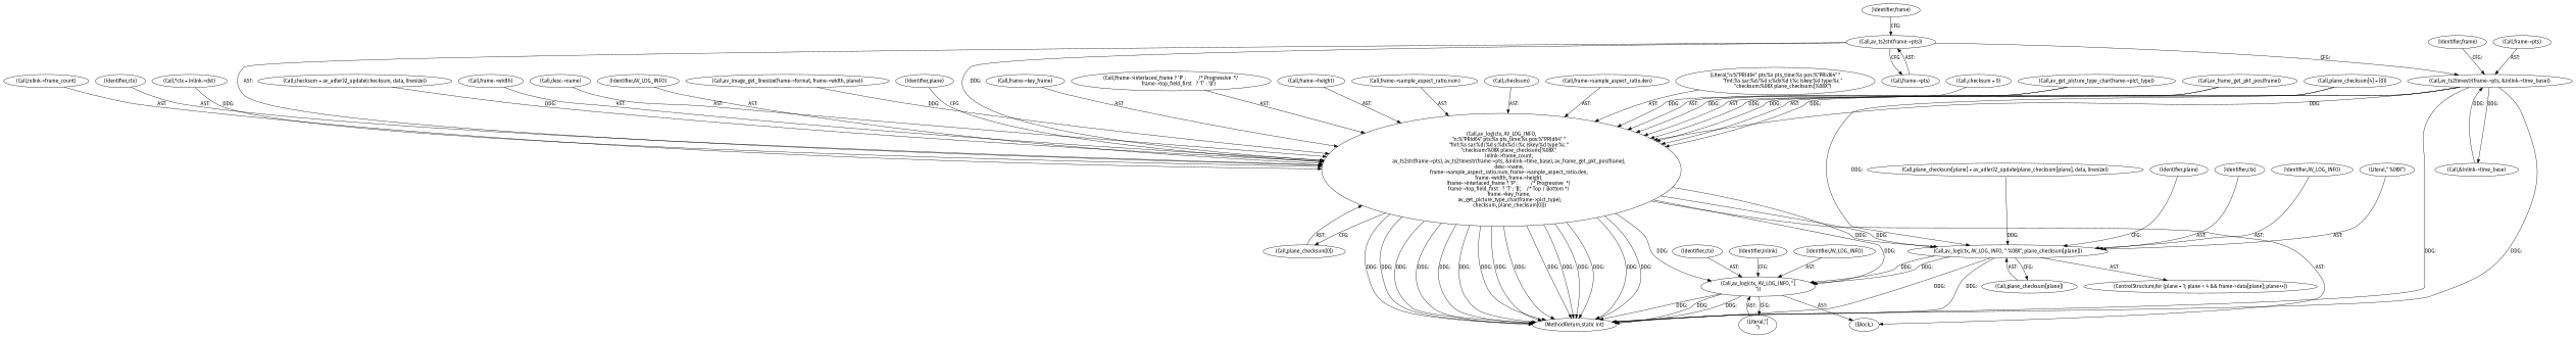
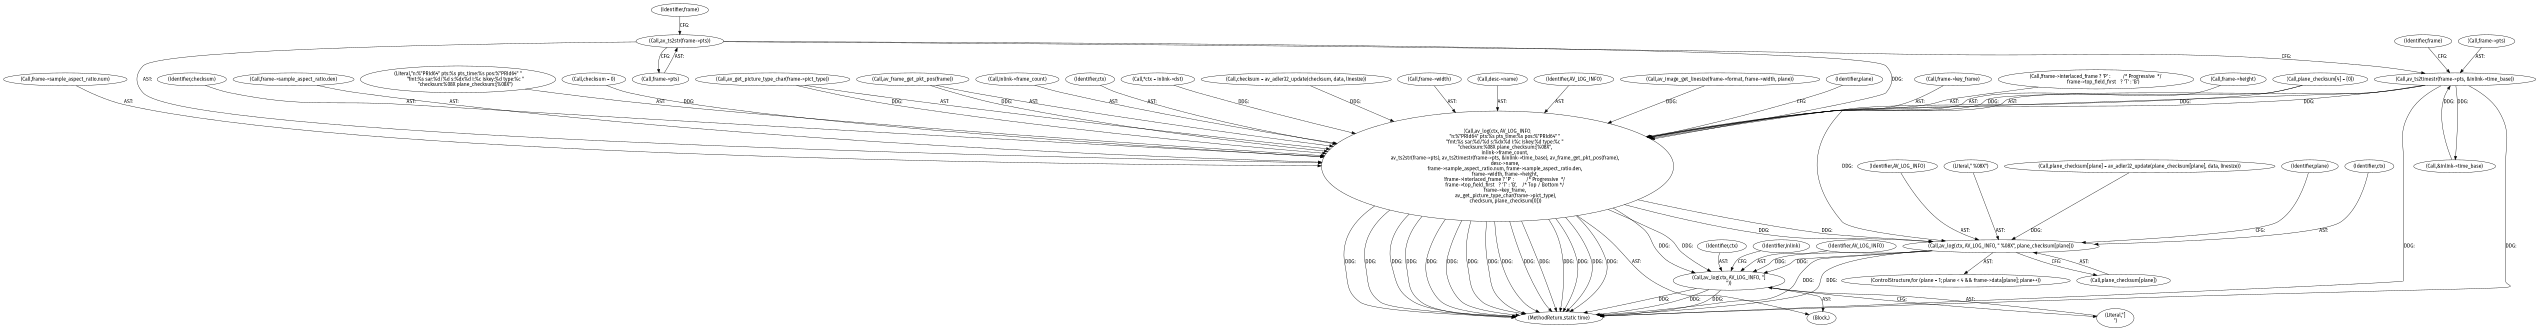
  digraph {
    fontname="Fira Sans"
    node [fontname="Fira Sans"]
    edge [fontname="Fira Sans"]
    n1 [label="(Call,av_ts2str(frame->pts))"]
    n2 [label="(Call,av_log(ctx, AV_LOG_INFO,\n           \"n:%\"PRId64\" pts:%s pts_time:%s pos:%\"PRId64\" \"\n           \"fmt:%s sar:%d/%d s:%dx%d i:%c iskey:%d type:%c \"\n           \"checksum:%08X plane_checksum:[%08X\",\n           inlink->frame_count,\n           av_ts2str(frame->pts), av_ts2timestr(frame->pts, &inlink->time_base), av_frame_get_pkt_pos(frame),\n           desc->name,\n           frame->sample_aspect_ratio.num, frame->sample_aspect_ratio.den,\n           frame->width, frame->height,\n           !frame->interlaced_frame ? 'P' :         /* Progressive  */\n           frame->top_field_first   ? 'T' : 'B',    /* Top / Bottom */\n           frame->key_frame,\n            av_get_picture_type_char(frame->pict_type),\n            checksum, plane_checksum[0]))"]
    n3 [label="(Call,av_ts2timestr(frame->pts, &inlink->time_base))"]
    n4 [label="(Call,frame->pts)"]
    n5 [label="(Call,av_log(ctx, AV_LOG_INFO, \" %08X\", plane_checksum[plane]))"]
    n6 [label="(Call,av_log(ctx, AV_LOG_INFO, \"]\n\"))"]
-   n7 [label="(MethodReturn,static int)"]
-   n8 [label="(Call,plane_checksum[0])"]
+   n7 [label="(MethodReturn,static time)"]
    n9 [label="(Block,)"]
    n10 [label="(Call,&inlink->time_base)"]
    n11 [label="(Call,plane_checksum[plane])"]
    n12 [label="(ControlStructure,for (plane = 1; plane < 4 && frame->data[plane]; plane++))"]
    n13 [label="(Literal,\"]\n\")"]
    n14 [label="(Identifier,AV_LOG_INFO)"]
    n15 [label="(Identifier,frame)"]
    n16 [label="(Call,frame->key_frame)"]
    n17 [label="(Literal,\" %08X\")"]
    n18 [label="(Call,plane_checksum[plane] = av_adler32_update(plane_checksum[plane], data, linesize))"]
    n19 [label="(Call,!frame->interlaced_frame ? 'P' :         /* Progressive  */\n           frame->top_field_first   ? 'T' : 'B')"]
    n20 [label="(Call,frame->height)"]
    n21 [label="(Call,frame->sample_aspect_ratio.num)"]
    n22 [label="(Call,plane_checksum[4] = {0})"]
-   n23 [label="(Call,checksum)"]
+   n23 [label="(Identifier,checksum)"]
    n24 [label="(Identifier,frame)"]
    n25 [label="(Call,frame->sample_aspect_ratio.den)"]
    n26 [label="(Literal,\"n:%\"PRId64\" pts:%s pts_time:%s pos:%\"PRId64\" \"\n           \"fmt:%s sar:%d/%d s:%dx%d i:%c iskey:%d type:%c \"\n           \"checksum:%08X plane_checksum:[%08X\")"]
    n27 [label="(Call,checksum = 0)"]
    n28 [label="(Identifier,plane)"]
    n29 [label="(Identifier,ctx)"]
    n30 [label="(Call,av_get_picture_type_char(frame->pict_type))"]
    n31 [label="(Call,av_frame_get_pkt_pos(frame))"]
    n32 [label="(Call,inlink->frame_count)"]
    n33 [label="(Call,frame->pts)"]
    n34 [label="(Identifier,ctx)"]
    n35 [label="(Identifier,ctx)"]
    n36 [label="(Call,*ctx = inlink->dst)"]
    n37 [label="(Call,checksum = av_adler32_update(checksum, data, linesize))"]
    n38 [label="(Call,frame->width)"]
    n39 [label="(Identifier,inlink)"]
    n40 [label="(Call,desc->name)"]
    n41 [label="(Identifier,AV_LOG_INFO)"]
    n42 [label="(Identifier,AV_LOG_INFO)"]
    n43 [label="(Call,av_image_get_linesize(frame->format, frame->width, plane))"]
    n44 [label="(Identifier,plane)"]
    n1 -> n2 [label="AST: "]
    n1 -> n2 [label="DDG: "]
    n1 -> n3 [label="CFG: "]
    n1 -> n4 [label="CFG: "]
    n2 -> n5 [label="DDG: "]
    n2 -> n5 [label="DDG: "]
    n2 -> n6 [label="DDG: "]
    n2 -> n6 [label="DDG: "]
    n2 -> n7 [label="DDG: "]
    n2 -> n7 [label="DDG: "]
    n2 -> n7 [label="DDG: "]
    n2 -> n7 [label="DDG: "]
    n2 -> n7 [label="DDG: "]
    n2 -> n7 [label="DDG: "]
    n2 -> n7 [label="DDG: "]
    n2 -> n7 [label="DDG: "]
    n2 -> n7 [label="DDG: "]
    n2 -> n7 [label="DDG: "]
    n2 -> n7 [label="DDG: "]
    n2 -> n7 [label="DDG: "]
    n2 -> n7 [label="DDG: "]
    n2 -> n7 [label="DDG: "]
    n2 -> n7 [label="DDG: "]
-   n2 -> n8 [label="CFG: "]
    n2 -> n9 [label="AST: "]
    n3 -> n2 [label="AST: "]
    n3 -> n2 [label="DDG: "]
    n3 -> n2 [label="DDG: "]
    n3 -> n7 [label="DDG: "]
    n3 -> n7 [label="DDG: "]
    n3 -> n10 [label="DDG: "]
    n4 -> n1 [label="AST: "]
    n5 -> n6 [label="DDG: "]
    n5 -> n6 [label="DDG: "]
    n5 -> n7 [label="DDG: "]
    n5 -> n7 [label="DDG: "]
    n5 -> n11 [label="CFG: "]
    n5 -> n12 [label="AST: "]
    n6 -> n7 [label="DDG: "]
    n6 -> n7 [label="DDG: "]
    n6 -> n7 [label="DDG: "]
    n6 -> n9 [label="AST: "]
    n6 -> n13 [label="CFG: "]
-   n8 -> n2 [label="AST: "]
    n10 -> n3 [label="DDG: "]
    n11 -> n5 [label="AST: "]
    n13 -> n6 [label="AST: "]
    n14 -> n5 [label="AST: "]
    n15 -> n3 [label="CFG: "]
    n16 -> n2 [label="AST: "]
    n17 -> n5 [label="AST: "]
    n18 -> n5 [label="DDG: "]
    n19 -> n2 [label="AST: "]
    n20 -> n2 [label="AST: "]
    n21 -> n2 [label="AST: "]
    n22 -> n2 [label="DDG: "]
    n22 -> n5 [label="DDG: "]
    n23 -> n2 [label="AST: "]
    n24 -> n1 [label="CFG: "]
    n25 -> n2 [label="AST: "]
    n26 -> n2 [label="AST: "]
    n27 -> n2 [label="DDG: "]
    n28 -> n5 [label="CFG: "]
    n29 -> n5 [label="AST: "]
    n30 -> n2 [label="AST: "]
    n30 -> n2 [label="DDG: "]
    n31 -> n2 [label="AST: "]
    n31 -> n2 [label="DDG: "]
    n32 -> n2 [label="AST: "]
    n33 -> n3 [label="AST: "]
    n34 -> n2 [label="AST: "]
    n35 -> n6 [label="AST: "]
    n36 -> n2 [label="DDG: "]
    n37 -> n2 [label="DDG: "]
    n38 -> n2 [label="AST: "]
    n39 -> n6 [label="CFG: "]
    n40 -> n2 [label="AST: "]
    n41 -> n6 [label="AST: "]
    n42 -> n2 [label="AST: "]
    n43 -> n2 [label="DDG: "]
    n44 -> n2 [label="CFG: "]
  }
